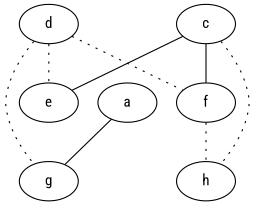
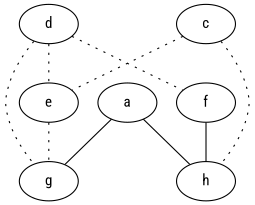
  graph {
    fontname="Roboto Condensed"
    node [fontname="Roboto Condensed"]
    edge [fontname="Roboto Condensed" style=dotted]
    a
    g
    h
    f
    c
    e
    d
    a -- g [style=""]
-   f -- h
+   a -- h [style=""]
+   f -- h [style=solid]
    c -- h
-   c -- f [style=""]
-   c -- e [style=""]
+   c -- e
+   e -- g
    d -- g
    d -- f
    d -- e
  }
